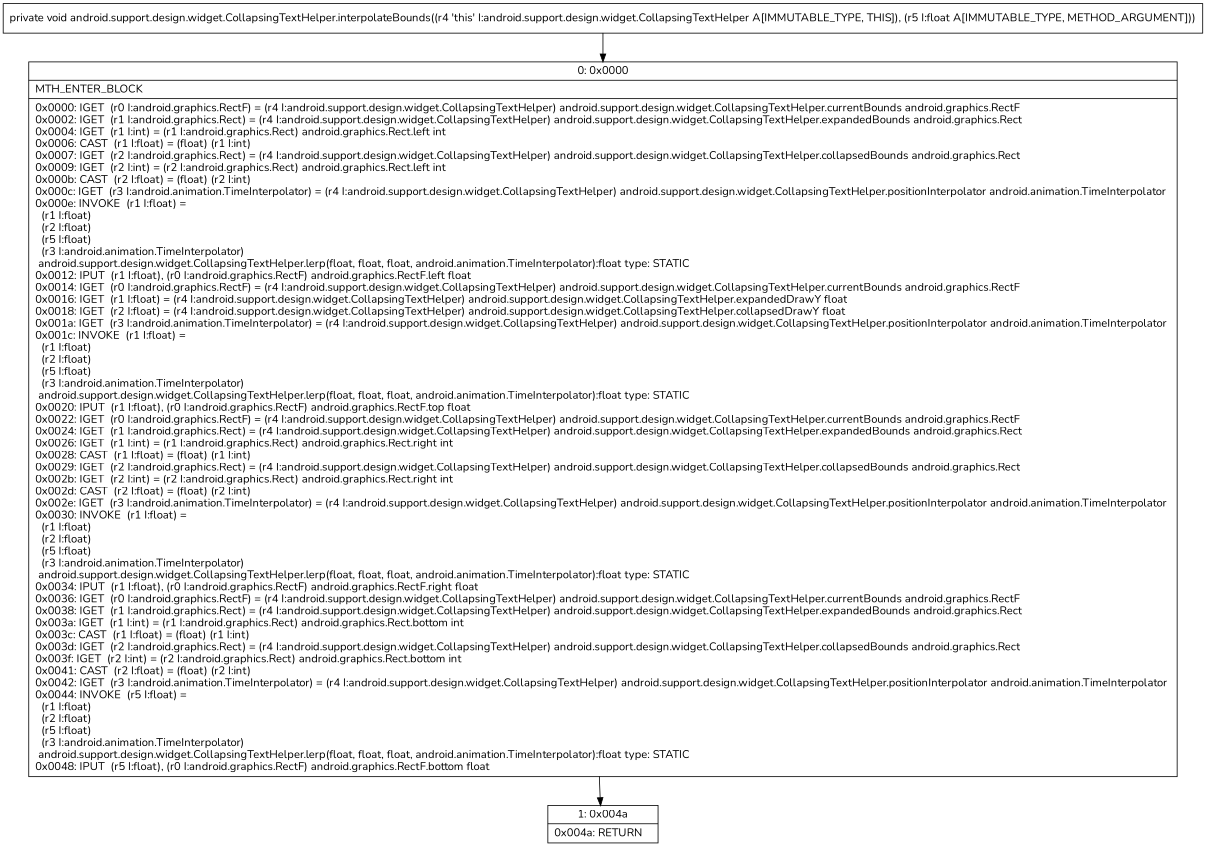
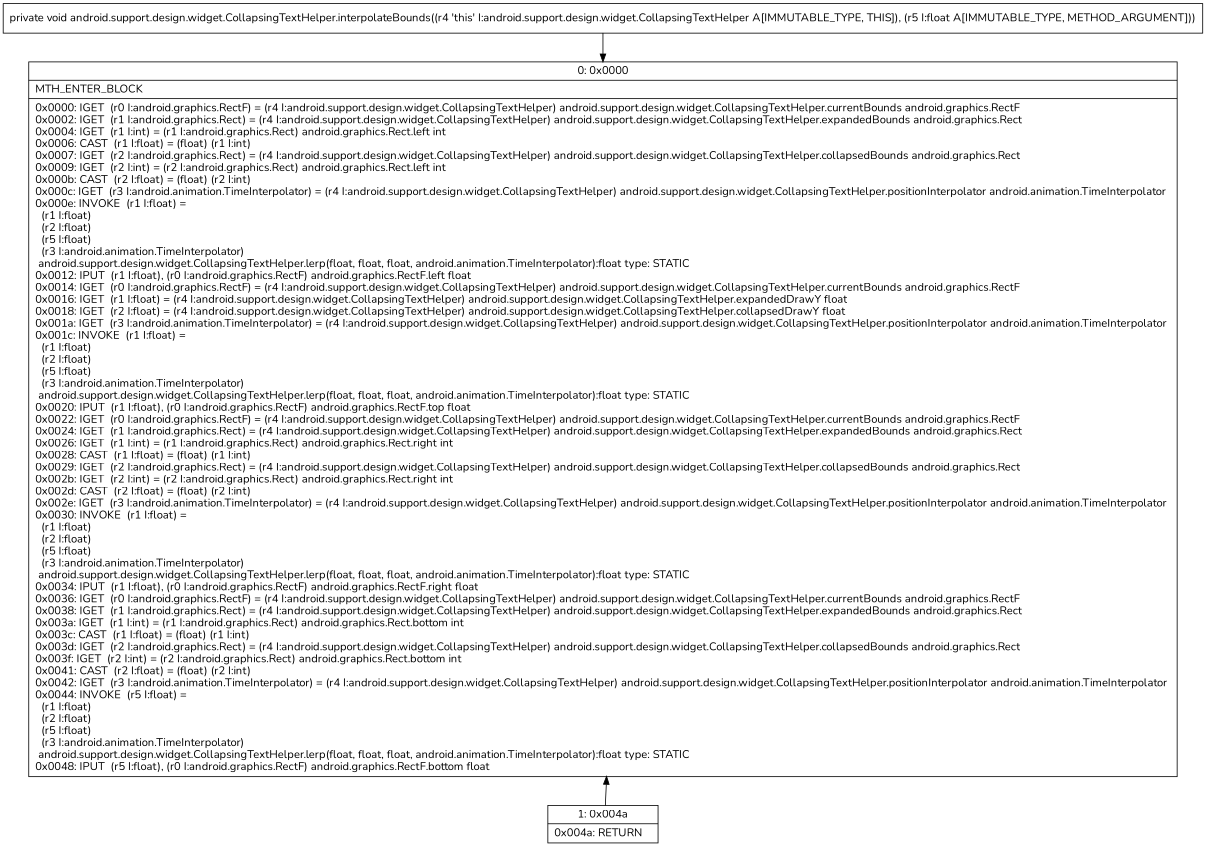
  digraph {
    fontname=Nunito
    node [shape=record fontname=Nunito]
    edge [fontname=Nunito]
    n1 [label="{0\:\ 0x0000|MTH_ENTER_BLOCK\l|0x0000: IGET  (r0 I:android.graphics.RectF) = (r4 I:android.support.design.widget.CollapsingTextHelper) android.support.design.widget.CollapsingTextHelper.currentBounds android.graphics.RectF \l0x0002: IGET  (r1 I:android.graphics.Rect) = (r4 I:android.support.design.widget.CollapsingTextHelper) android.support.design.widget.CollapsingTextHelper.expandedBounds android.graphics.Rect \l0x0004: IGET  (r1 I:int) = (r1 I:android.graphics.Rect) android.graphics.Rect.left int \l0x0006: CAST  (r1 I:float) = (float) (r1 I:int) \l0x0007: IGET  (r2 I:android.graphics.Rect) = (r4 I:android.support.design.widget.CollapsingTextHelper) android.support.design.widget.CollapsingTextHelper.collapsedBounds android.graphics.Rect \l0x0009: IGET  (r2 I:int) = (r2 I:android.graphics.Rect) android.graphics.Rect.left int \l0x000b: CAST  (r2 I:float) = (float) (r2 I:int) \l0x000c: IGET  (r3 I:android.animation.TimeInterpolator) = (r4 I:android.support.design.widget.CollapsingTextHelper) android.support.design.widget.CollapsingTextHelper.positionInterpolator android.animation.TimeInterpolator \l0x000e: INVOKE  (r1 I:float) = \l  (r1 I:float)\l  (r2 I:float)\l  (r5 I:float)\l  (r3 I:android.animation.TimeInterpolator)\l android.support.design.widget.CollapsingTextHelper.lerp(float, float, float, android.animation.TimeInterpolator):float type: STATIC \l0x0012: IPUT  (r1 I:float), (r0 I:android.graphics.RectF) android.graphics.RectF.left float \l0x0014: IGET  (r0 I:android.graphics.RectF) = (r4 I:android.support.design.widget.CollapsingTextHelper) android.support.design.widget.CollapsingTextHelper.currentBounds android.graphics.RectF \l0x0016: IGET  (r1 I:float) = (r4 I:android.support.design.widget.CollapsingTextHelper) android.support.design.widget.CollapsingTextHelper.expandedDrawY float \l0x0018: IGET  (r2 I:float) = (r4 I:android.support.design.widget.CollapsingTextHelper) android.support.design.widget.CollapsingTextHelper.collapsedDrawY float \l0x001a: IGET  (r3 I:android.animation.TimeInterpolator) = (r4 I:android.support.design.widget.CollapsingTextHelper) android.support.design.widget.CollapsingTextHelper.positionInterpolator android.animation.TimeInterpolator \l0x001c: INVOKE  (r1 I:float) = \l  (r1 I:float)\l  (r2 I:float)\l  (r5 I:float)\l  (r3 I:android.animation.TimeInterpolator)\l android.support.design.widget.CollapsingTextHelper.lerp(float, float, float, android.animation.TimeInterpolator):float type: STATIC \l0x0020: IPUT  (r1 I:float), (r0 I:android.graphics.RectF) android.graphics.RectF.top float \l0x0022: IGET  (r0 I:android.graphics.RectF) = (r4 I:android.support.design.widget.CollapsingTextHelper) android.support.design.widget.CollapsingTextHelper.currentBounds android.graphics.RectF \l0x0024: IGET  (r1 I:android.graphics.Rect) = (r4 I:android.support.design.widget.CollapsingTextHelper) android.support.design.widget.CollapsingTextHelper.expandedBounds android.graphics.Rect \l0x0026: IGET  (r1 I:int) = (r1 I:android.graphics.Rect) android.graphics.Rect.right int \l0x0028: CAST  (r1 I:float) = (float) (r1 I:int) \l0x0029: IGET  (r2 I:android.graphics.Rect) = (r4 I:android.support.design.widget.CollapsingTextHelper) android.support.design.widget.CollapsingTextHelper.collapsedBounds android.graphics.Rect \l0x002b: IGET  (r2 I:int) = (r2 I:android.graphics.Rect) android.graphics.Rect.right int \l0x002d: CAST  (r2 I:float) = (float) (r2 I:int) \l0x002e: IGET  (r3 I:android.animation.TimeInterpolator) = (r4 I:android.support.design.widget.CollapsingTextHelper) android.support.design.widget.CollapsingTextHelper.positionInterpolator android.animation.TimeInterpolator \l0x0030: INVOKE  (r1 I:float) = \l  (r1 I:float)\l  (r2 I:float)\l  (r5 I:float)\l  (r3 I:android.animation.TimeInterpolator)\l android.support.design.widget.CollapsingTextHelper.lerp(float, float, float, android.animation.TimeInterpolator):float type: STATIC \l0x0034: IPUT  (r1 I:float), (r0 I:android.graphics.RectF) android.graphics.RectF.right float \l0x0036: IGET  (r0 I:android.graphics.RectF) = (r4 I:android.support.design.widget.CollapsingTextHelper) android.support.design.widget.CollapsingTextHelper.currentBounds android.graphics.RectF \l0x0038: IGET  (r1 I:android.graphics.Rect) = (r4 I:android.support.design.widget.CollapsingTextHelper) android.support.design.widget.CollapsingTextHelper.expandedBounds android.graphics.Rect \l0x003a: IGET  (r1 I:int) = (r1 I:android.graphics.Rect) android.graphics.Rect.bottom int \l0x003c: CAST  (r1 I:float) = (float) (r1 I:int) \l0x003d: IGET  (r2 I:android.graphics.Rect) = (r4 I:android.support.design.widget.CollapsingTextHelper) android.support.design.widget.CollapsingTextHelper.collapsedBounds android.graphics.Rect \l0x003f: IGET  (r2 I:int) = (r2 I:android.graphics.Rect) android.graphics.Rect.bottom int \l0x0041: CAST  (r2 I:float) = (float) (r2 I:int) \l0x0042: IGET  (r3 I:android.animation.TimeInterpolator) = (r4 I:android.support.design.widget.CollapsingTextHelper) android.support.design.widget.CollapsingTextHelper.positionInterpolator android.animation.TimeInterpolator \l0x0044: INVOKE  (r5 I:float) = \l  (r1 I:float)\l  (r2 I:float)\l  (r5 I:float)\l  (r3 I:android.animation.TimeInterpolator)\l android.support.design.widget.CollapsingTextHelper.lerp(float, float, float, android.animation.TimeInterpolator):float type: STATIC \l0x0048: IPUT  (r5 I:float), (r0 I:android.graphics.RectF) android.graphics.RectF.bottom float \l}"]
    n2 [label="{1\:\ 0x004a|0x004a: RETURN   \l}"]
    n3 [label="{private void android.support.design.widget.CollapsingTextHelper.interpolateBounds((r4 'this' I:android.support.design.widget.CollapsingTextHelper A[IMMUTABLE_TYPE, THIS]), (r5 I:float A[IMMUTABLE_TYPE, METHOD_ARGUMENT])) }"]
-   n1 -> n2
+   n2 -> n1
    n3 -> n1
  }
